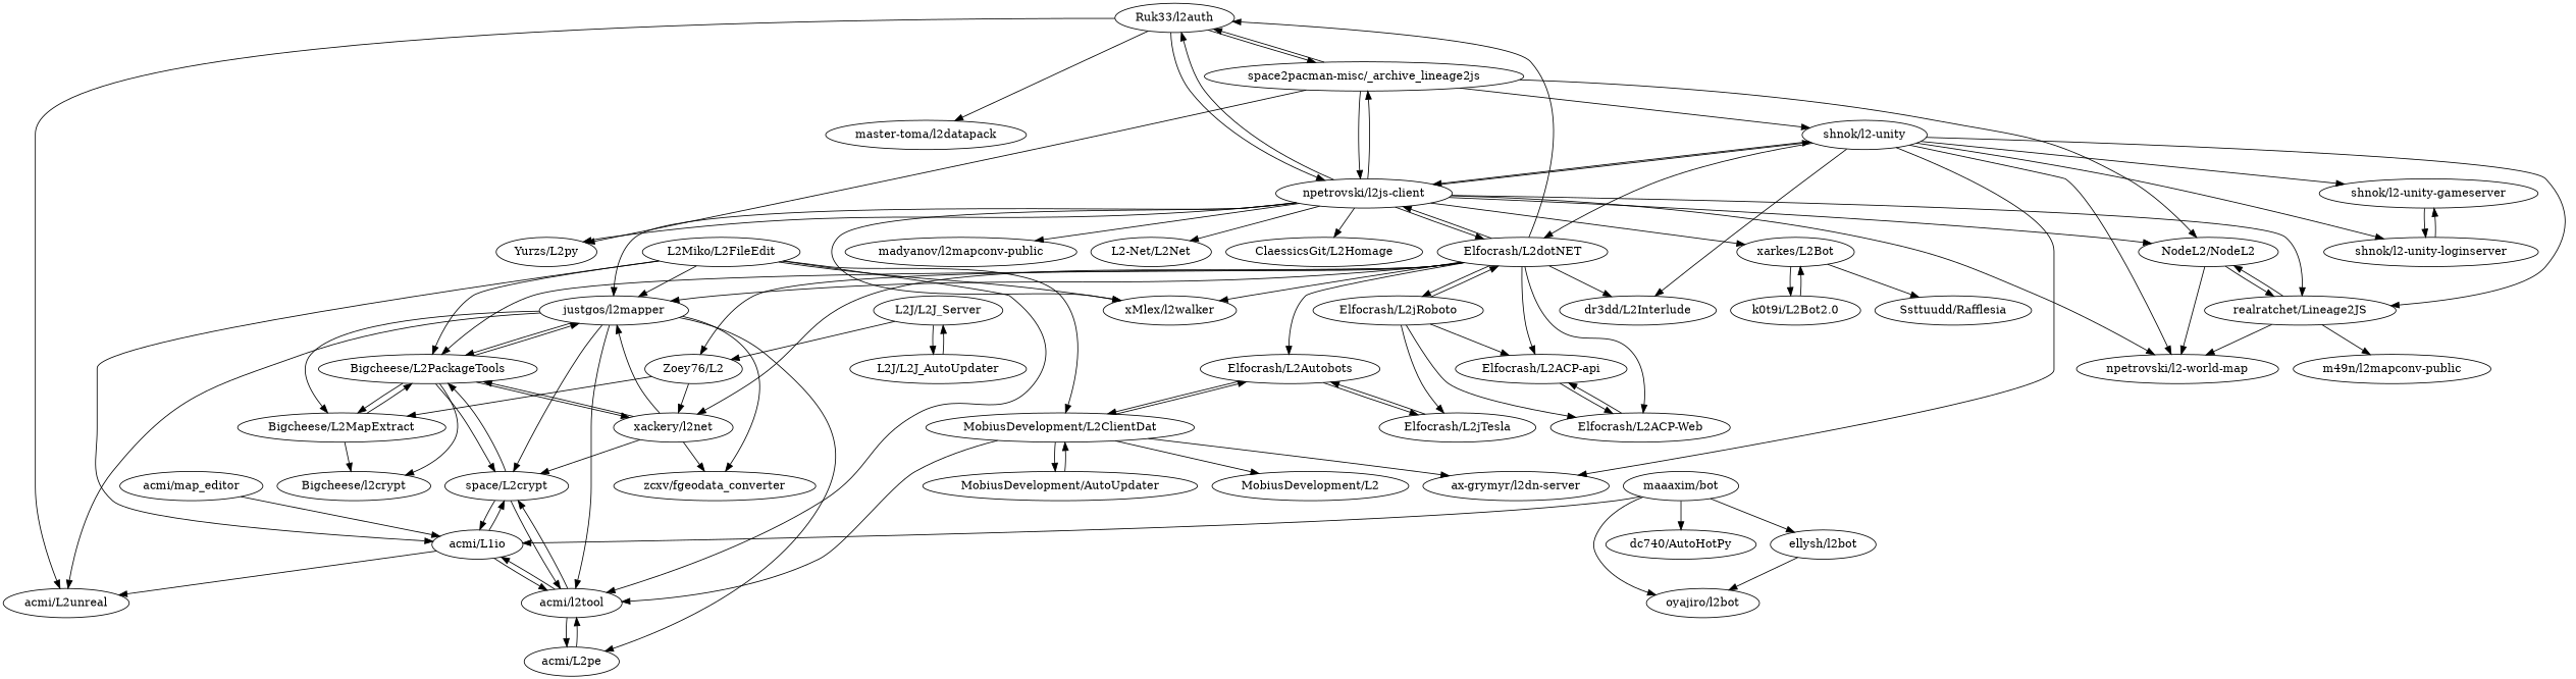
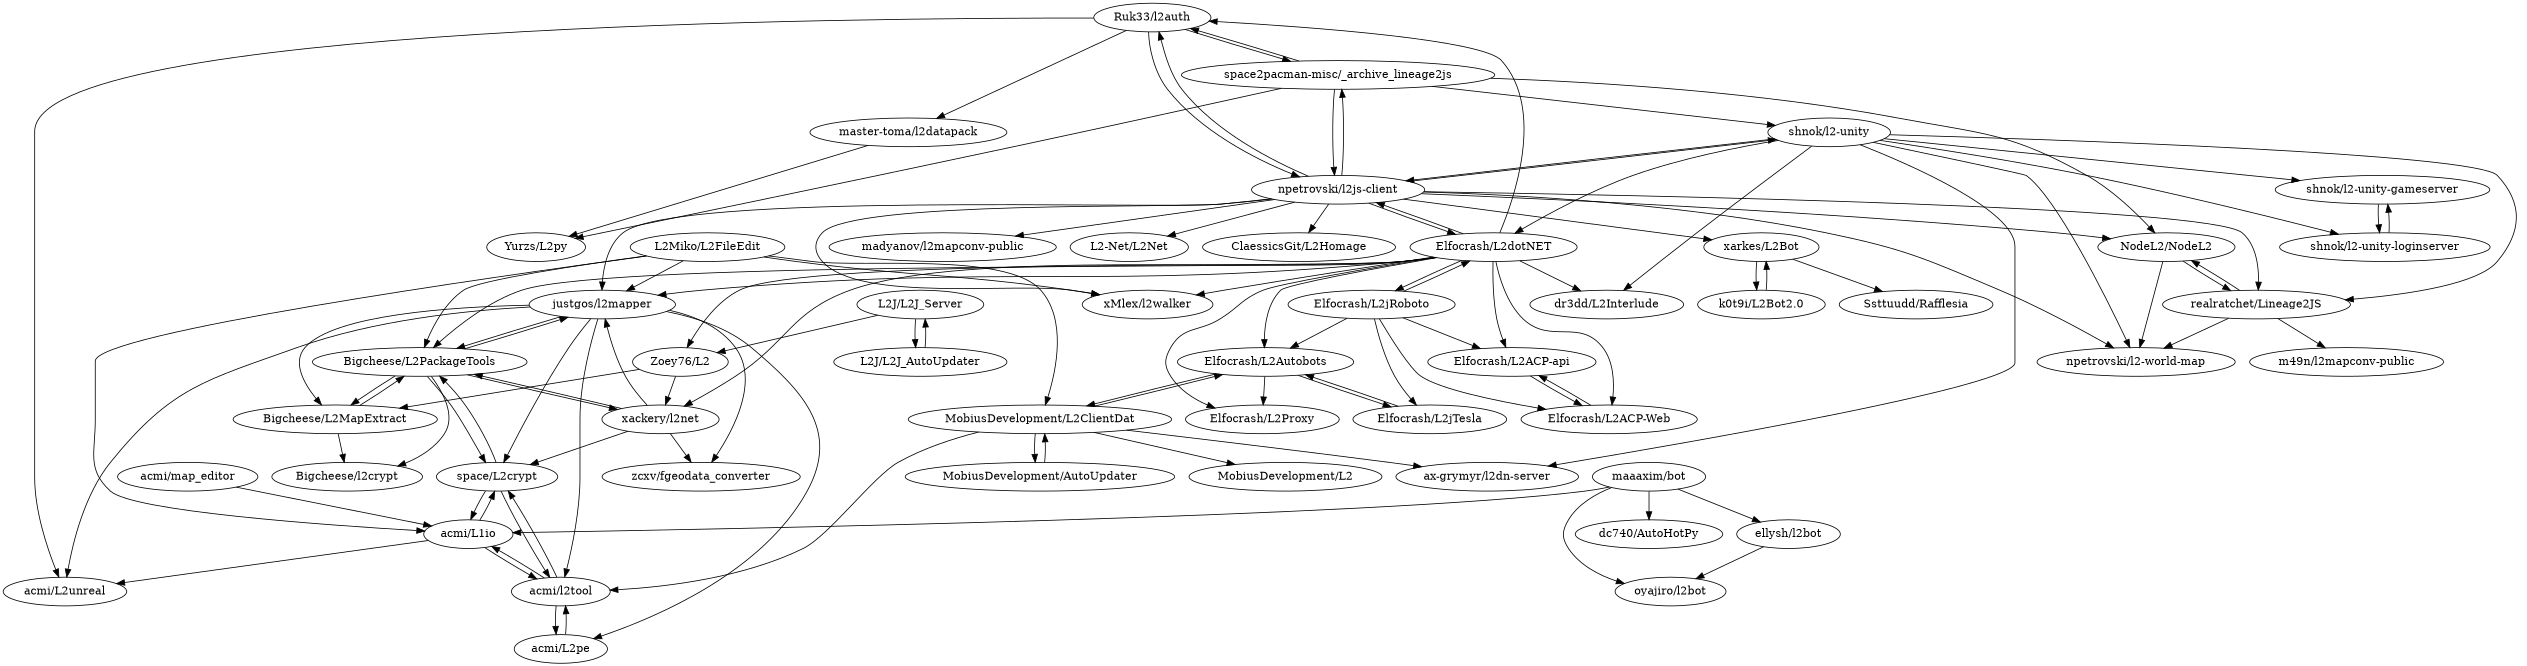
  digraph {
    "justgos/l2mapper" [l="2.39,47.157"]
    "Bigcheese/L2PackageTools" [l="2.392,47.169"]
    "Bigcheese/L2MapExtract" [l="2.402,47.175"]
    n4 [l="2.407,47.158" label="space/L2crypt"]
    "acmi/L2pe" [l="2.417,47.146"]
    "acmi/l2tool" [l="2.424,47.158"]
    "acmi/L2unreal" [l="2.39,47.145"]
    "zcxv/fgeodata_converter" [l="2.344,47.169"]
    "xackery/l2net" [l="2.372,47.168"]
    "Bigcheese/l2crypt" [l="2.405,47.185"]
    n11 [l="2.433,47.149" label="acmi/L1io"]
    "L2Miko/L2FileEdit" [l="2.414,47.165"]
    "xMlex/l2walker" [l="2.376,47.151"]
    "MobiusDevelopment/L2ClientDat" [l="2.419,47.179"]
    "MobiusDevelopment/AutoUpdater" [l="2.437,47.191"]
    "Elfocrash/L2Autobots" [l="2.387,47.188"]
    "ax-grymyr/l2dn-server" [l="2.403,47.15"]
    "MobiusDevelopment/L2" [l="2.453,47.202"]
    "Elfocrash/L2jTesla" [l="2.378,47.2"]
+   "Elfocrash/L2Proxy" [l="2.372,47.18"]
    "Ruk33/l2auth" [l="2.339,47.145"]
    "master-toma/l2datapack" [l="2.311,47.153"]
    "space2pacman-misc/_archive_lineage2js" [l="2.331,47.127"]
    "npetrovski/l2js-client" [l="2.348,47.133"]
    "NodeL2/NodeL2" [l="2.351,47.115"]
    "Yurzs/L2py" [l="2.331,47.114"]
    "shnok/l2-unity" [l="2.373,47.136"]
    "Elfocrash/L2dotNET" [l="2.358,47.162"]
    "madyanov/l2mapconv-public" [l="2.311,47.116"]
    "xarkes/L2Bot" [l="2.332,47.099"]
    "realratchet/Lineage2JS" [l="2.368,47.114"]
    "npetrovski/l2-world-map" [l="2.363,47.123"]
    "L2-Net/L2Net" [l="2.311,47.129"]
    "ClaessicsGit/L2Homage" [l="2.314,47.14"]
    "Elfocrash/L2jRoboto" [l="2.361,47.186"]
    "Elfocrash/L2ACP-Web" [l="2.341,47.19"]
    "Elfocrash/L2ACP-api" [l="2.342,47.179"]
    "Zoey76/L2" [l="2.322,47.179"]
    "dr3dd/L2Interlude" [l="2.361,47.147"]
    "shnok/l2-unity-gameserver" [l="2.4,47.123"]
    "shnok/l2-unity-loginserver" [l="2.386,47.119"]
    "k0t9i/L2Bot2.0" [l="2.317,47.088"]
    "Ssttuudd/Rafflesia" [l="2.335,47.083"]
    "m49n/l2mapconv-public" [l="2.376,47.097"]
    "maaaxim/bot" [l="2.482,47.146"]
    "ellysh/l2bot" [l="2.511,47.151"]
    "dc740/AutoHotPy" [l="2.505,47.132"]
    "oyajiro/l2bot" [l="2.497,47.158"]
    n49 [l="2.264,47.208" label="L2J/L2J_AutoUpdater"]
    "L2J/L2J_Server" [l="2.284,47.198"]
    n51 [l="2.453,47.138" label="acmi/map_editor"]
    "justgos/l2mapper" -> "Bigcheese/L2PackageTools"
    "justgos/l2mapper" -> "Bigcheese/L2MapExtract"
    "justgos/l2mapper" -> n4
    "justgos/l2mapper" -> "acmi/L2pe"
    "justgos/l2mapper" -> "acmi/l2tool"
    "justgos/l2mapper" -> "acmi/L2unreal"
    "justgos/l2mapper" -> "zcxv/fgeodata_converter"
    "Bigcheese/L2PackageTools" -> "justgos/l2mapper"
    "Bigcheese/L2PackageTools" -> "Bigcheese/L2MapExtract"
    "Bigcheese/L2PackageTools" -> n4
    "Bigcheese/L2PackageTools" -> "xackery/l2net"
    "Bigcheese/L2PackageTools" -> "Bigcheese/l2crypt"
    "Bigcheese/L2MapExtract" -> "Bigcheese/L2PackageTools"
    "Bigcheese/L2MapExtract" -> "Bigcheese/l2crypt"
    n4 -> "Bigcheese/L2PackageTools"
    n4 -> "acmi/l2tool"
    n4 -> n11
    "acmi/L2pe" -> "acmi/l2tool"
    "acmi/l2tool" -> n4
    "acmi/l2tool" -> "acmi/L2pe"
    "acmi/l2tool" -> n11
    "xackery/l2net" -> "justgos/l2mapper"
    "xackery/l2net" -> "Bigcheese/L2PackageTools"
    "xackery/l2net" -> n4
    "xackery/l2net" -> "zcxv/fgeodata_converter"
    n11 -> n4
    n11 -> "acmi/l2tool"
    n11 -> "acmi/L2unreal"
    "L2Miko/L2FileEdit" -> "justgos/l2mapper"
    "L2Miko/L2FileEdit" -> "Bigcheese/L2PackageTools"
-   "L2Miko/L2FileEdit" -> "acmi/l2tool"
    "L2Miko/L2FileEdit" -> n11
    "L2Miko/L2FileEdit" -> "xMlex/l2walker"
    "L2Miko/L2FileEdit" -> "MobiusDevelopment/L2ClientDat"
    "MobiusDevelopment/L2ClientDat" -> "acmi/l2tool"
    "MobiusDevelopment/L2ClientDat" -> "MobiusDevelopment/AutoUpdater"
    "MobiusDevelopment/L2ClientDat" -> "Elfocrash/L2Autobots"
    "MobiusDevelopment/L2ClientDat" -> "ax-grymyr/l2dn-server"
    "MobiusDevelopment/L2ClientDat" -> "MobiusDevelopment/L2"
    "MobiusDevelopment/AutoUpdater" -> "MobiusDevelopment/L2ClientDat"
    "Elfocrash/L2Autobots" -> "MobiusDevelopment/L2ClientDat"
    "Elfocrash/L2Autobots" -> "Elfocrash/L2jTesla"
+   "Elfocrash/L2Autobots" -> "Elfocrash/L2Proxy"
    "Elfocrash/L2jTesla" -> "Elfocrash/L2Autobots"
    "Ruk33/l2auth" -> "acmi/L2unreal"
    "Ruk33/l2auth" -> "master-toma/l2datapack"
    "Ruk33/l2auth" -> "space2pacman-misc/_archive_lineage2js"
    "Ruk33/l2auth" -> "npetrovski/l2js-client"
    "space2pacman-misc/_archive_lineage2js" -> "Ruk33/l2auth"
    "space2pacman-misc/_archive_lineage2js" -> "npetrovski/l2js-client"
    "space2pacman-misc/_archive_lineage2js" -> "NodeL2/NodeL2"
    "space2pacman-misc/_archive_lineage2js" -> "Yurzs/L2py"
    "space2pacman-misc/_archive_lineage2js" -> "shnok/l2-unity"
    "npetrovski/l2js-client" -> "justgos/l2mapper"
    "npetrovski/l2js-client" -> "xMlex/l2walker"
    "npetrovski/l2js-client" -> "Ruk33/l2auth"
    "npetrovski/l2js-client" -> "space2pacman-misc/_archive_lineage2js"
    "npetrovski/l2js-client" -> "NodeL2/NodeL2"
-   "npetrovski/l2js-client" -> "Yurzs/L2py"
+   "master-toma/l2datapack" -> "Yurzs/L2py"
    "npetrovski/l2js-client" -> "shnok/l2-unity"
    "npetrovski/l2js-client" -> "Elfocrash/L2dotNET"
    "npetrovski/l2js-client" -> "madyanov/l2mapconv-public"
    "npetrovski/l2js-client" -> "xarkes/L2Bot"
    "npetrovski/l2js-client" -> "realratchet/Lineage2JS"
    "npetrovski/l2js-client" -> "npetrovski/l2-world-map"
    "npetrovski/l2js-client" -> "L2-Net/L2Net"
    "npetrovski/l2js-client" -> "ClaessicsGit/L2Homage"
    "NodeL2/NodeL2" -> "realratchet/Lineage2JS"
    "NodeL2/NodeL2" -> "npetrovski/l2-world-map"
    "shnok/l2-unity" -> "ax-grymyr/l2dn-server"
    "shnok/l2-unity" -> "npetrovski/l2js-client"
    "shnok/l2-unity" -> "Elfocrash/L2dotNET"
    "shnok/l2-unity" -> "realratchet/Lineage2JS"
    "shnok/l2-unity" -> "npetrovski/l2-world-map"
    "shnok/l2-unity" -> "dr3dd/L2Interlude"
    "shnok/l2-unity" -> "shnok/l2-unity-gameserver"
    "shnok/l2-unity" -> "shnok/l2-unity-loginserver"
    "Elfocrash/L2dotNET" -> "justgos/l2mapper"
    "Elfocrash/L2dotNET" -> "Bigcheese/L2PackageTools"
    "Elfocrash/L2dotNET" -> "xackery/l2net"
    "Elfocrash/L2dotNET" -> "xMlex/l2walker"
    "Elfocrash/L2dotNET" -> "Elfocrash/L2Autobots"
+   "Elfocrash/L2dotNET" -> "Elfocrash/L2Proxy"
    "Elfocrash/L2dotNET" -> "Ruk33/l2auth"
    "Elfocrash/L2dotNET" -> "npetrovski/l2js-client"
    "Elfocrash/L2dotNET" -> "Elfocrash/L2jRoboto"
    "Elfocrash/L2dotNET" -> "Elfocrash/L2ACP-Web"
    "Elfocrash/L2dotNET" -> "Elfocrash/L2ACP-api"
    "Elfocrash/L2dotNET" -> "Zoey76/L2"
    "Elfocrash/L2dotNET" -> "dr3dd/L2Interlude"
    "xarkes/L2Bot" -> "k0t9i/L2Bot2.0"
    "xarkes/L2Bot" -> "Ssttuudd/Rafflesia"
    "realratchet/Lineage2JS" -> "NodeL2/NodeL2"
    "realratchet/Lineage2JS" -> "npetrovski/l2-world-map"
    "realratchet/Lineage2JS" -> "m49n/l2mapconv-public"
+   "Elfocrash/L2jRoboto" -> "Elfocrash/L2Autobots"
    "Elfocrash/L2jRoboto" -> "Elfocrash/L2jTesla"
    "Elfocrash/L2jRoboto" -> "Elfocrash/L2dotNET"
    "Elfocrash/L2jRoboto" -> "Elfocrash/L2ACP-Web"
    "Elfocrash/L2jRoboto" -> "Elfocrash/L2ACP-api"
    "Elfocrash/L2ACP-Web" -> "Elfocrash/L2ACP-api"
    "Elfocrash/L2ACP-api" -> "Elfocrash/L2ACP-Web"
    "Zoey76/L2" -> "Bigcheese/L2MapExtract"
    "Zoey76/L2" -> "xackery/l2net"
    "shnok/l2-unity-gameserver" -> "shnok/l2-unity-loginserver"
    "shnok/l2-unity-loginserver" -> "shnok/l2-unity-gameserver"
    "k0t9i/L2Bot2.0" -> "xarkes/L2Bot"
    "maaaxim/bot" -> n11
    "maaaxim/bot" -> "ellysh/l2bot"
    "maaaxim/bot" -> "dc740/AutoHotPy"
    "maaaxim/bot" -> "oyajiro/l2bot"
    "ellysh/l2bot" -> "oyajiro/l2bot"
    n49 -> "L2J/L2J_Server"
    "L2J/L2J_Server" -> "Zoey76/L2"
    "L2J/L2J_Server" -> n49
    n51 -> n11
  }
